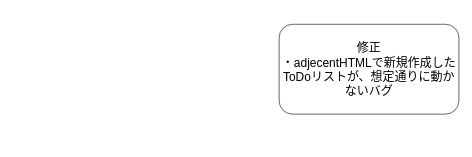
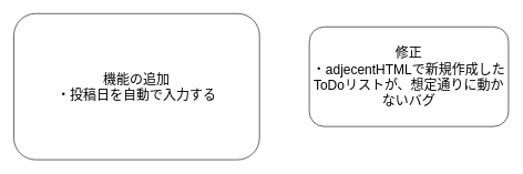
  <mxCell id="0" />
  <mxCell id="1" parent="0" />
+ <mxCell id="2" value="機能の追加&lt;br&gt;・投稿日を自動で入力する&lt;br&gt;" style="rounded=1;whiteSpace=wrap;html=1;fontSize=20;" vertex="1" parent="1"><mxGeometry x="20" y="20" width="370" height="220" as="geometry" /></mxCell>
  <mxCell id="3" value="修正&lt;br&gt;・adjecentHTMLで新規作成したToDoリストが、想定通りに動かないバグ" style="rounded=1;whiteSpace=wrap;html=1;fontSize=20;" vertex="1" parent="1"><mxGeometry x="465" y="40" width="300" height="150" as="geometry" /></mxCell>
